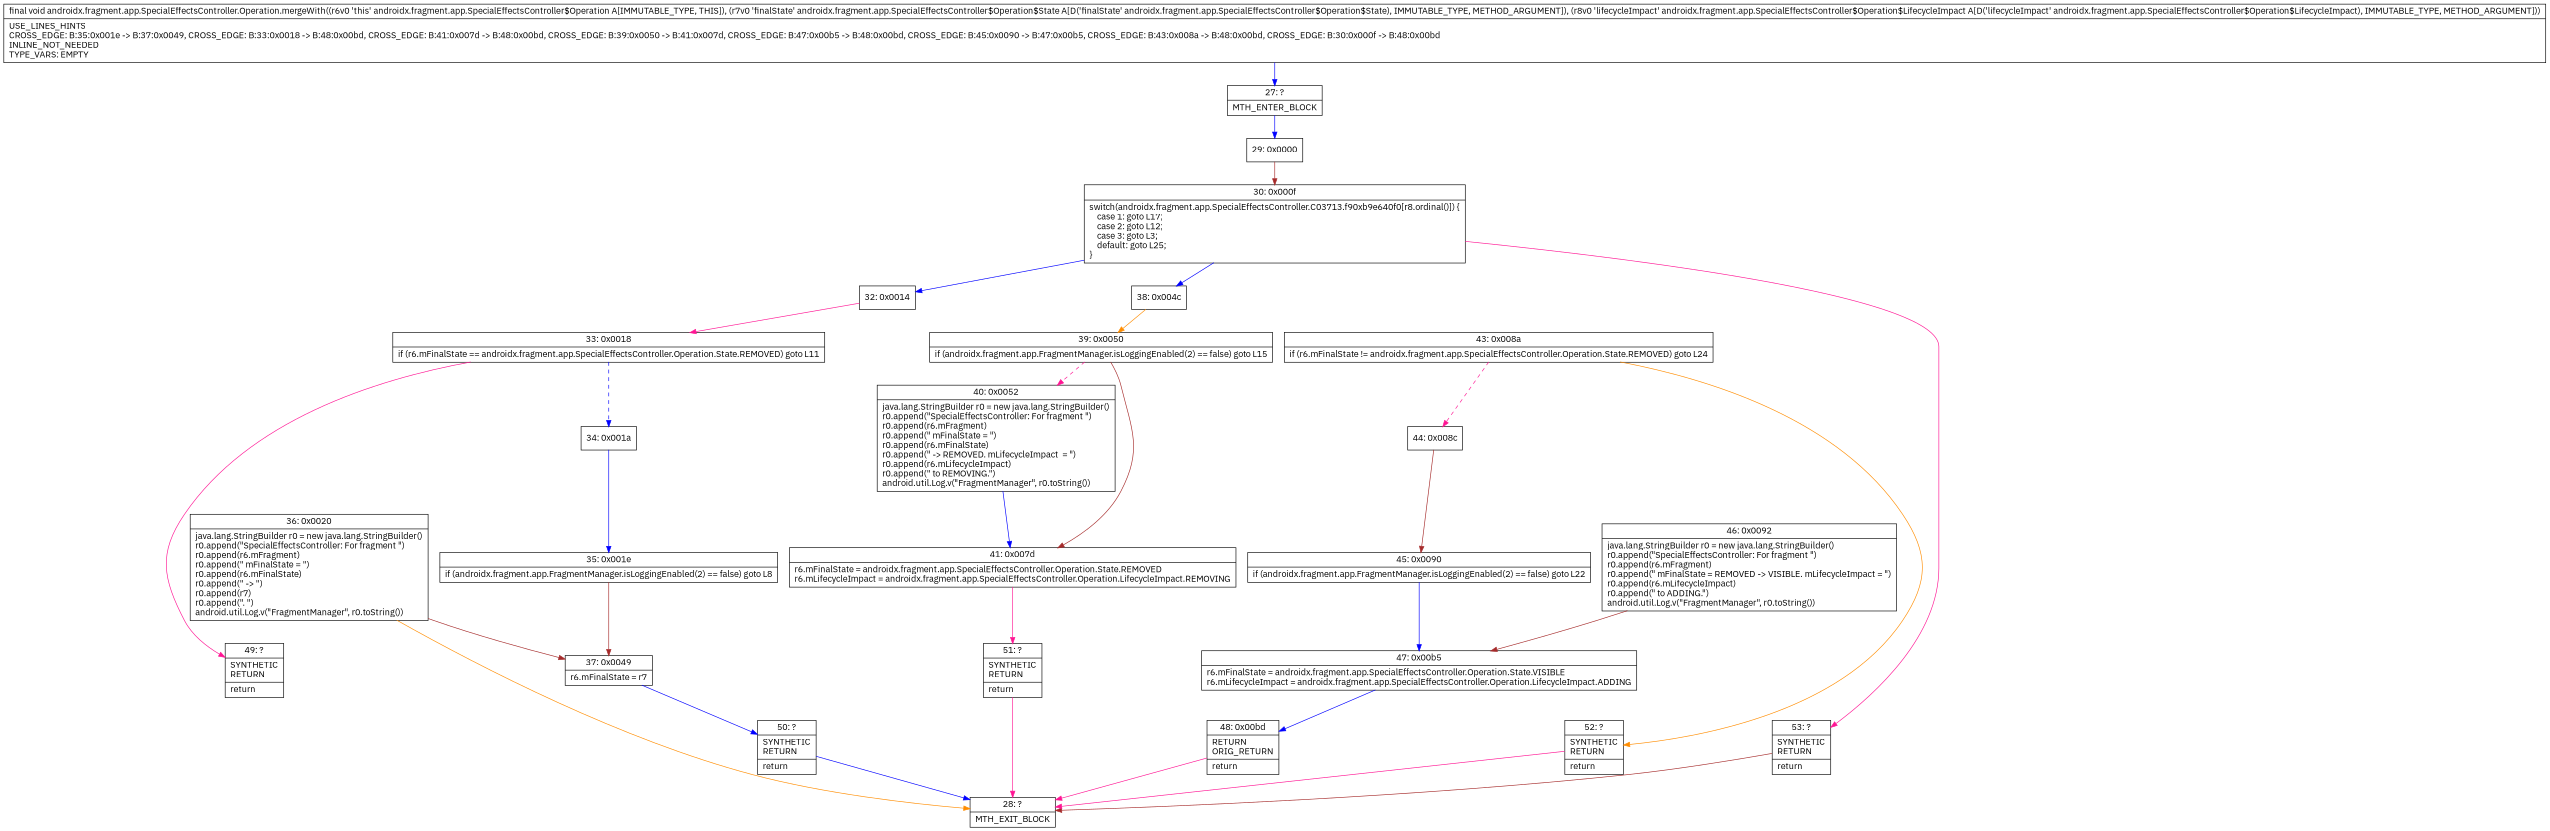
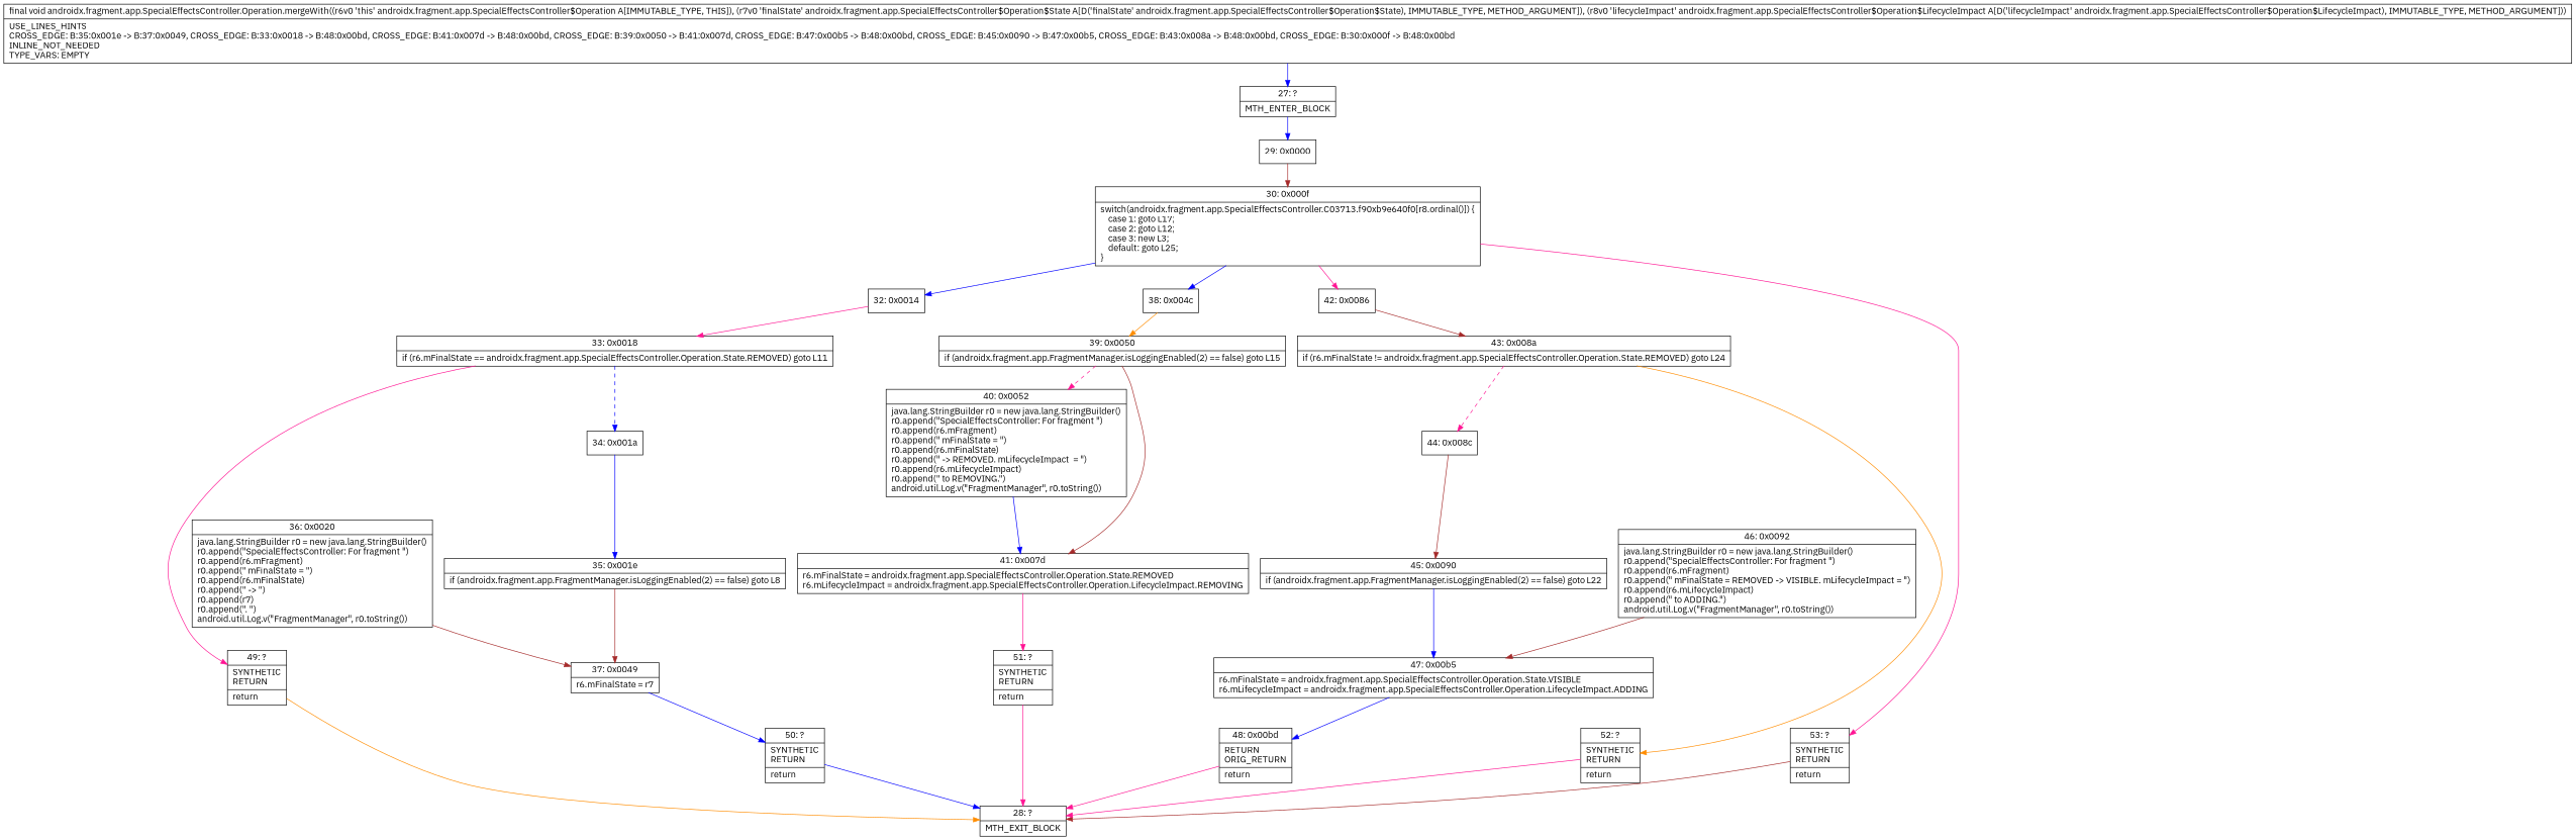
  digraph {
    fontname="IBM Plex Sans"
    node [fontname="IBM Plex Sans" shape=record]
    edge [color=blue fontname="IBM Plex Sans"]
    n1 [label="{27\:\ ?|MTH_ENTER_BLOCK\l}"]
    n2 [label="{29\:\ 0x0000}"]
-   n3 [label="{30\:\ 0x000f|switch(androidx.fragment.app.SpecialEffectsController.C03713.f90xb9e640f0[r8.ordinal()]) \{\l    case 1: goto L17;\l    case 2: goto L12;\l    case 3: goto L3;\l    default: goto L25;\l\}\l}"]
+   n3 [label="{30\:\ 0x000f|switch(androidx.fragment.app.SpecialEffectsController.C03713.f90xb9e640f0[r8.ordinal()]) \{\l    case 1: goto L17;\l    case 2: goto L12;\l    case 3: new L3;\l    default: goto L25;\l\}\l}"]
    n4 [label="{32\:\ 0x0014}"]
    n5 [label="{38\:\ 0x004c}"]
+   n6 [label="{42\:\ 0x0086}"]
    n7 [label="{53\:\ ?|SYNTHETIC\lRETURN\l|return\l}"]
    n8 [label="{33\:\ 0x0018|if (r6.mFinalState == androidx.fragment.app.SpecialEffectsController.Operation.State.REMOVED) goto L11\l}"]
    n9 [label="{39\:\ 0x0050|if (androidx.fragment.app.FragmentManager.isLoggingEnabled(2) == false) goto L15\l}"]
    n10 [label="{43\:\ 0x008a|if (r6.mFinalState != androidx.fragment.app.SpecialEffectsController.Operation.State.REMOVED) goto L24\l}"]
    n11 [label="{28\:\ ?|MTH_EXIT_BLOCK\l}"]
    n12 [label="{34\:\ 0x001a}"]
    n13 [label="{49\:\ ?|SYNTHETIC\lRETURN\l|return\l}"]
    n14 [label="{35\:\ 0x001e|if (androidx.fragment.app.FragmentManager.isLoggingEnabled(2) == false) goto L8\l}"]
    n15 [label="{37\:\ 0x0049|r6.mFinalState = r7\l}"]
    n16 [label="{36\:\ 0x0020|java.lang.StringBuilder r0 = new java.lang.StringBuilder()\lr0.append(\"SpecialEffectsController: For fragment \")\lr0.append(r6.mFragment)\lr0.append(\" mFinalState = \")\lr0.append(r6.mFinalState)\lr0.append(\" \-\> \")\lr0.append(r7)\lr0.append(\". \")\landroid.util.Log.v(\"FragmentManager\", r0.toString())\l}"]
    n17 [label="{50\:\ ?|SYNTHETIC\lRETURN\l|return\l}"]
    n18 [label="{40\:\ 0x0052|java.lang.StringBuilder r0 = new java.lang.StringBuilder()\lr0.append(\"SpecialEffectsController: For fragment \")\lr0.append(r6.mFragment)\lr0.append(\" mFinalState = \")\lr0.append(r6.mFinalState)\lr0.append(\" \-\> REMOVED. mLifecycleImpact  = \")\lr0.append(r6.mLifecycleImpact)\lr0.append(\" to REMOVING.\")\landroid.util.Log.v(\"FragmentManager\", r0.toString())\l}"]
    n19 [label="{41\:\ 0x007d|r6.mFinalState = androidx.fragment.app.SpecialEffectsController.Operation.State.REMOVED\lr6.mLifecycleImpact = androidx.fragment.app.SpecialEffectsController.Operation.LifecycleImpact.REMOVING\l}"]
    n20 [label="{51\:\ ?|SYNTHETIC\lRETURN\l|return\l}"]
    n21 [label="{44\:\ 0x008c}"]
    n22 [label="{52\:\ ?|SYNTHETIC\lRETURN\l|return\l}"]
    n23 [label="{45\:\ 0x0090|if (androidx.fragment.app.FragmentManager.isLoggingEnabled(2) == false) goto L22\l}"]
    n24 [label="{47\:\ 0x00b5|r6.mFinalState = androidx.fragment.app.SpecialEffectsController.Operation.State.VISIBLE\lr6.mLifecycleImpact = androidx.fragment.app.SpecialEffectsController.Operation.LifecycleImpact.ADDING\l}"]
    n25 [label="{46\:\ 0x0092|java.lang.StringBuilder r0 = new java.lang.StringBuilder()\lr0.append(\"SpecialEffectsController: For fragment \")\lr0.append(r6.mFragment)\lr0.append(\" mFinalState = REMOVED \-\> VISIBLE. mLifecycleImpact = \")\lr0.append(r6.mLifecycleImpact)\lr0.append(\" to ADDING.\")\landroid.util.Log.v(\"FragmentManager\", r0.toString())\l}"]
    n26 [label="{48\:\ 0x00bd|RETURN\lORIG_RETURN\l|return\l}"]
    n27 [label="{final void androidx.fragment.app.SpecialEffectsController.Operation.mergeWith((r6v0 'this' androidx.fragment.app.SpecialEffectsController$Operation A[IMMUTABLE_TYPE, THIS]), (r7v0 'finalState' androidx.fragment.app.SpecialEffectsController$Operation$State A[D('finalState' androidx.fragment.app.SpecialEffectsController$Operation$State), IMMUTABLE_TYPE, METHOD_ARGUMENT]), (r8v0 'lifecycleImpact' androidx.fragment.app.SpecialEffectsController$Operation$LifecycleImpact A[D('lifecycleImpact' androidx.fragment.app.SpecialEffectsController$Operation$LifecycleImpact), IMMUTABLE_TYPE, METHOD_ARGUMENT]))  | USE_LINES_HINTS\lCROSS_EDGE: B:35:0x001e \-\> B:37:0x0049, CROSS_EDGE: B:33:0x0018 \-\> B:48:0x00bd, CROSS_EDGE: B:41:0x007d \-\> B:48:0x00bd, CROSS_EDGE: B:39:0x0050 \-\> B:41:0x007d, CROSS_EDGE: B:47:0x00b5 \-\> B:48:0x00bd, CROSS_EDGE: B:45:0x0090 \-\> B:47:0x00b5, CROSS_EDGE: B:43:0x008a \-\> B:48:0x00bd, CROSS_EDGE: B:30:0x000f \-\> B:48:0x00bd\lINLINE_NOT_NEEDED\lTYPE_VARS: EMPTY\l}"]
    n1 -> n2
    n2 -> n3 [color=brown]
    n3 -> n4
    n3 -> n5
+   n3 -> n6 [color=deeppink]
    n3 -> n7 [color=deeppink]
    n4 -> n8 [color=deeppink]
    n5 -> n9 [color=darkorange]
+   n6 -> n10 [color=brown]
    n7 -> n11 [color=brown]
    n8 -> n12 [style=dashed]
    n8 -> n13 [color=deeppink]
    n9 -> n18 [color=deeppink style=dashed]
    n9 -> n19 [color=brown]
    n10 -> n21 [color=deeppink style=dashed]
    n10 -> n22 [color=darkorange]
    n12 -> n14
-   n16 -> n11 [color=darkorange]
+   n13 -> n11 [color=darkorange]
    n14 -> n15 [color=brown]
    n15 -> n17
    n16 -> n15 [color=brown]
    n17 -> n11
    n18 -> n19
    n19 -> n20 [color=deeppink]
    n20 -> n11 [color=deeppink]
    n21 -> n23 [color=brown]
    n22 -> n11 [color=deeppink]
    n23 -> n24
    n24 -> n26
    n25 -> n24 [color=brown]
    n26 -> n11 [color=deeppink]
    n27 -> n1
  }
